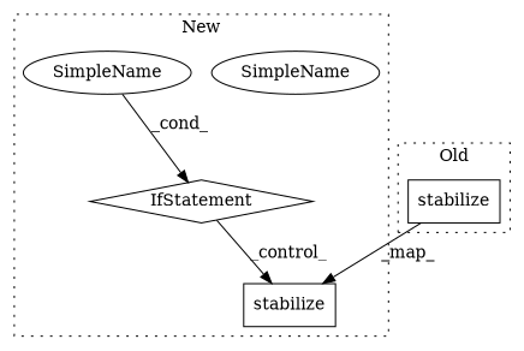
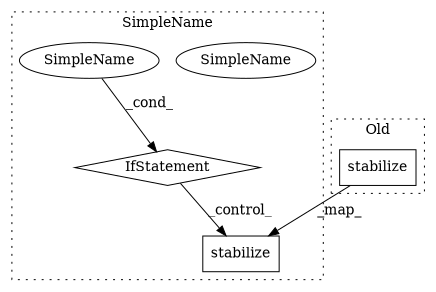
  digraph {
    node [a=32 l="10,1" s=9582 shape=box]
    n1 [label=stabilize s="9601,9614"]
    n2 [a=25 l=3 label=IfStatement s=9592 shape=diamond]
    n3 [a=42 l=10 label=SimpleName shape=ellipse]
    n4 [a=42 l=10 label=SimpleName shape=ellipse]
    n5 [label=stabilize s="9605,9618"]
    subgraph cluster_1 {
-     label=New
+     label=SimpleName
      style=dotted
      n1
      n2
      n3
      n4
    }
    subgraph cluster_2 {
      label=Old
      style=dotted
      n5
    }
    n2 -> n1 [label=_control_]
    n4 -> n2 [label=_cond_]
    n5 -> n1 [label=_map_]
  }
